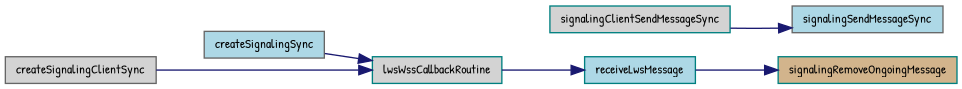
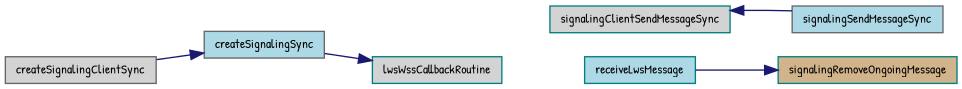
  digraph {
    fontname="Patrick Hand"
    rankdir=RL
    node [color=teal fillcolor=lightblue fontname="Patrick Hand" fontsize=10 shape=record style=filled]
    edge [color=midnightblue dir=back fontname="Patrick Hand" fontsize=10 labelfontname=Helvetica labelfontsize=10 style=solid]
    n1 [fillcolor=tan fontcolor=black height=0.2 label=signalingRemoveOngoingMessage width=0.4]
    n2 [height=0.2 label=receiveLwsMessage width=0.4]
    n3 [fillcolor=lightgrey height=0.2 label=lwsWssCallbackRoutine width=0.4]
    n4 [color=gray40 height=0.2 label=signalingSendMessageSync width=0.4]
    n5 [fillcolor=lightgrey height=0.2 label=signalingClientSendMessageSync width=0.4]
    n6 [color=gray40 height=0.2 label=createSignalingSync width=0.4]
    n7 [color=gray40 fillcolor=lightgrey height=0.2 label=createSignalingClientSync width=0.4]
    n1 -> n2
-   n2 -> n3
    n3 -> n6
-   n4 -> n5
-   n3 -> n7
+   n5 -> n4
+   n6 -> n7
  }
